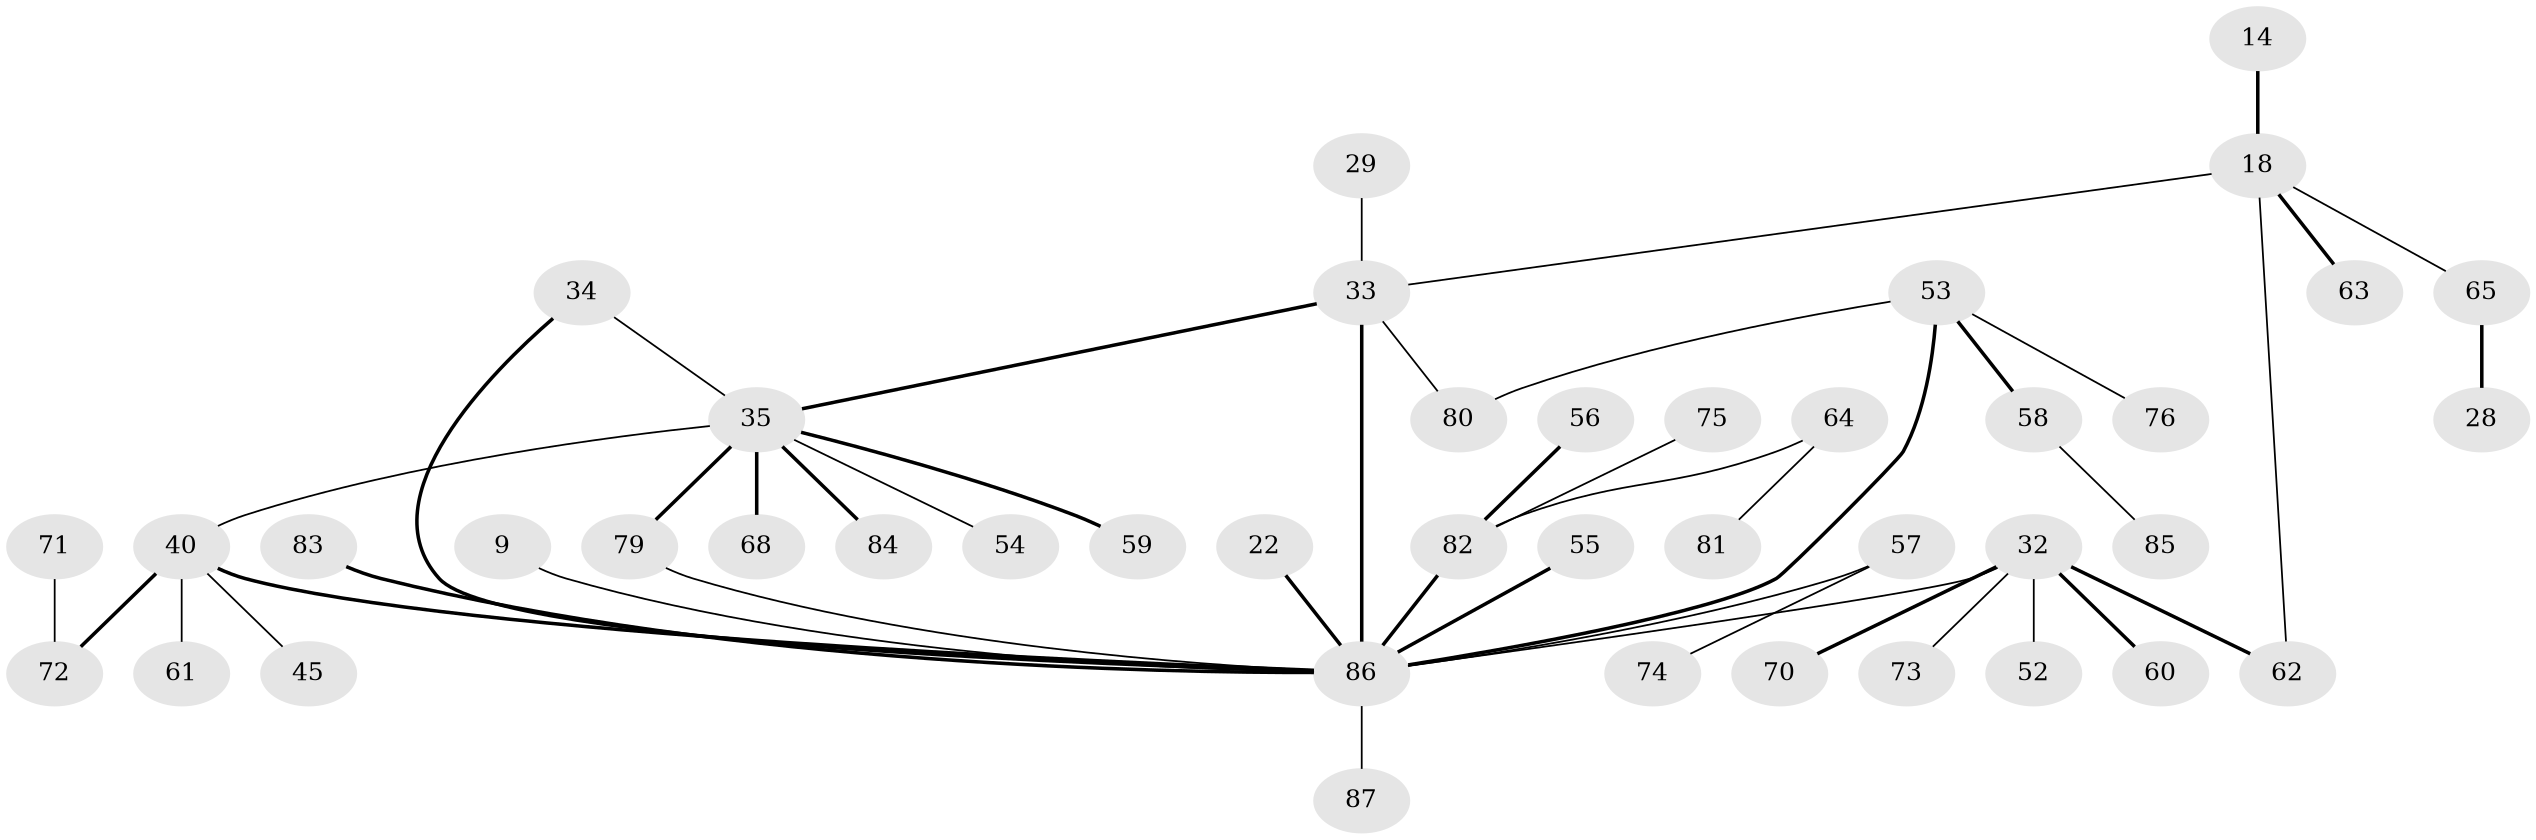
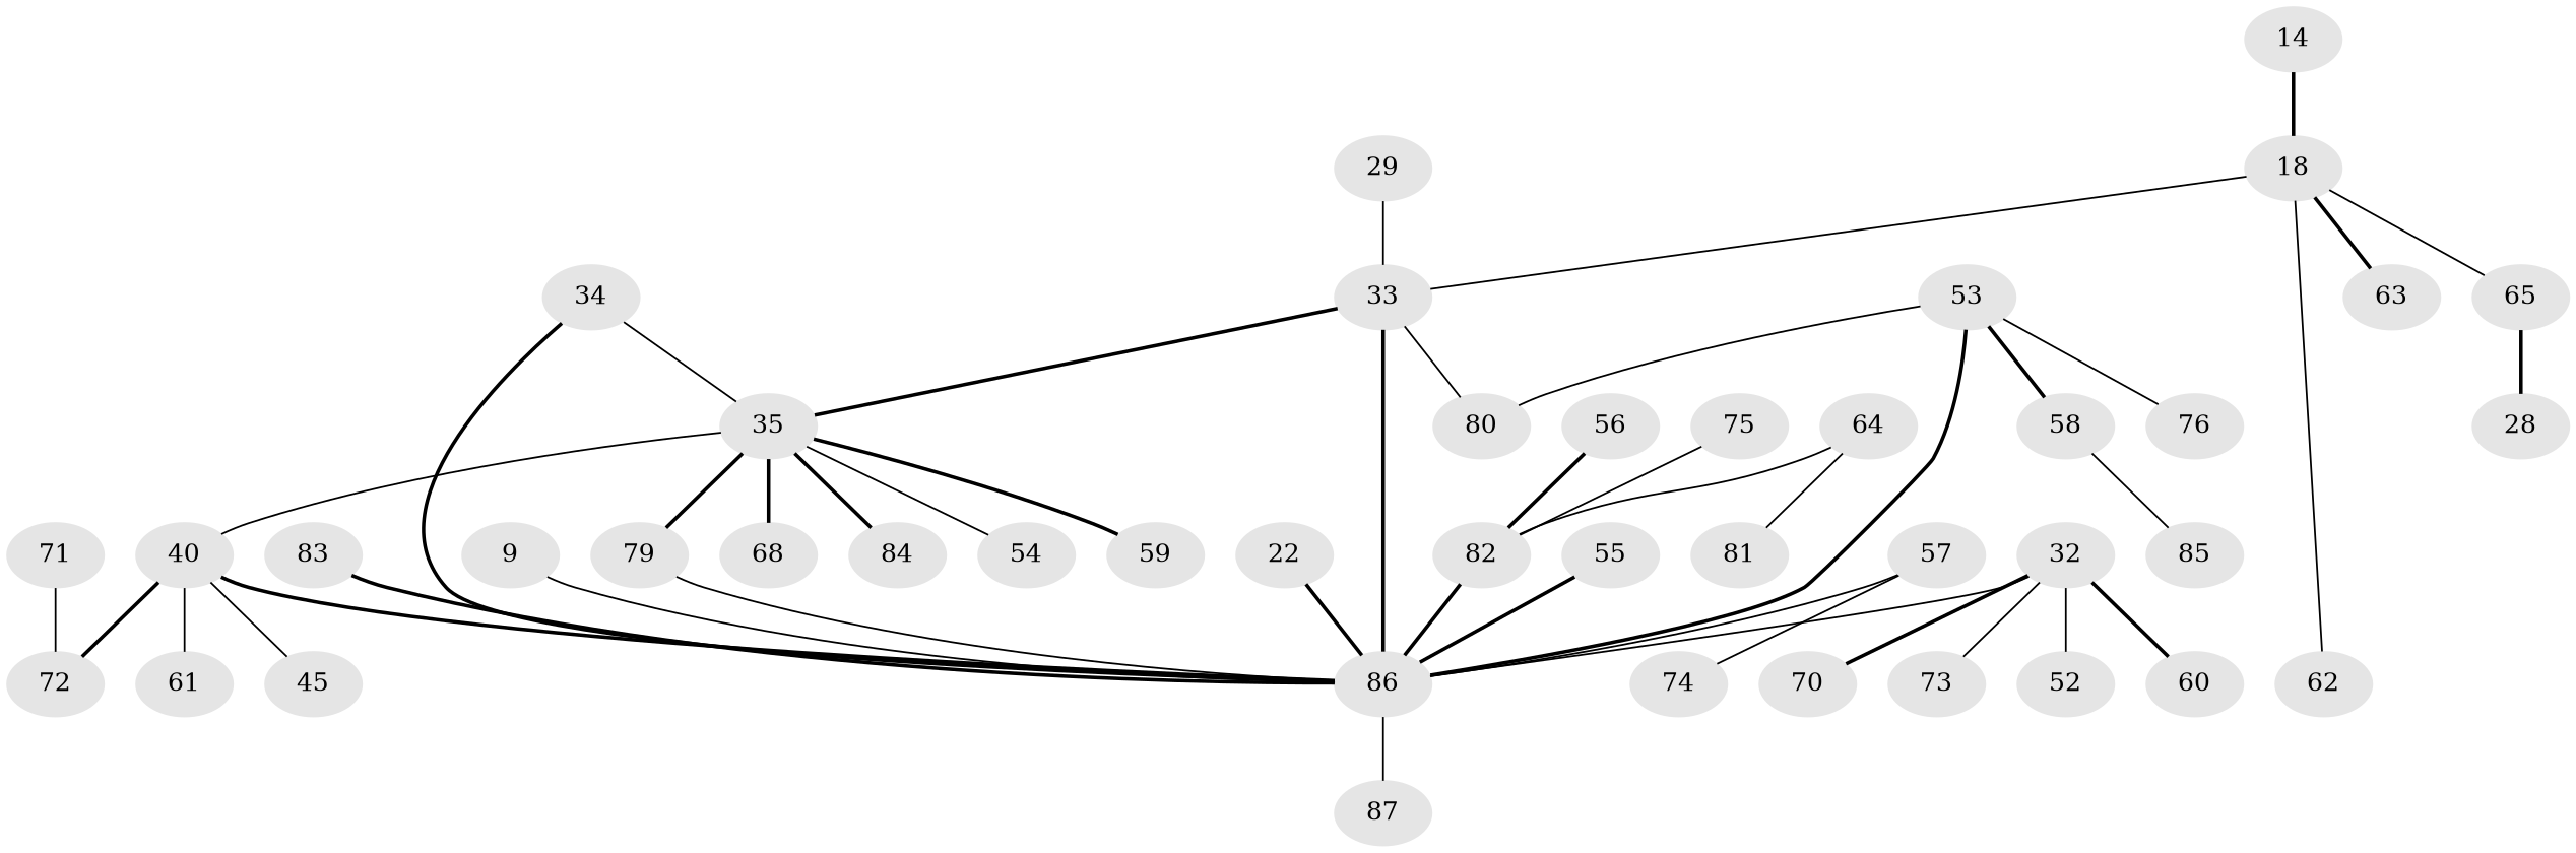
  graph {
    node [color=gray90 style=filled]
    edge [style=solid]
    86 [super="+41+69+42+77"]
    87
    9
    18 [super="+7"]
    33 [super="+8+2"]
    62
    63
    65
    14
    35 [super="+26+31"]
    80 [super="+66"]
    n12 [label=28]
    22
    29
    32 [super="+23+16+24"]
    52
    60
    70 [super="+43"]
    73
    61 [super="+36"]
    40 [super="+17"]
    54
    59
    68
    79
    84
    34
    45
    72 [super="+19+50+67"]
    53 [super="+21+20"]
    58 [super="+46"]
    76
    85
    55 [super="+51"]
    56 [super="+47"]
    82 [super="+30+13+10"]
    57
    74
    64 [super="+49"]
    81
    71
    75 [super="+39"]
    83
    86 -- 87
    9 -- 86
    18 -- 33 [weight=2]
    18 -- 62
    18 -- 63 [style=bold]
    18 -- 65
    33 -- 86 [style=bold weight=4]
    33 -- 35 [style=bold]
    33 -- 80
    65 -- n12 [style=bold]
    14 -- 18 [style=bold]
    35 -- 40 [weight=2]
    35 -- 54
    35 -- 59 [style=bold]
    35 -- 68 [style=bold]
    35 -- 79 [style=bold]
    35 -- 84 [style=bold]
    22 -- 86 [style=bold]
    29 -- 33
    32 -- 86 [weight=2]
-   32 -- 62 [style=bold]
    32 -- 52
    32 -- 60 [style=bold]
    32 -- 70 [style=bold]
    32 -- 73
    40 -- 86 [style=bold]
    40 -- 61
    40 -- 45
    40 -- 72 [style=bold]
    79 -- 86
    34 -- 86 [style=bold]
    34 -- 35
    53 -- 86 [style=bold]
    53 -- 80 [weight=2]
    53 -- 58 [style=bold]
    53 -- 76
    58 -- 85
    55 -- 86 [style=bold]
    56 -- 82 [style=bold]
    82 -- 86 [style=bold weight=2]
    57 -- 86
    57 -- 74
    64 -- 82
    64 -- 81
    71 -- 72
    75 -- 82
    83 -- 86 [style=bold]
  }
